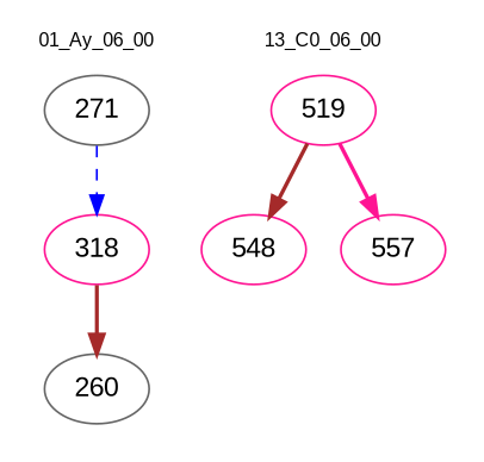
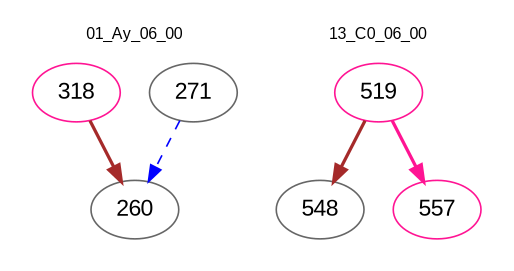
  digraph {
    fontname="Liberation Sans"
    node [color=deeppink fontname="Liberation Sans"]
    edge [color=brown fontname="Liberation Sans" style=bold]
    n1 [color=gray40 label=271]
    n2 [color=gray40 label=260]
    n3 [label=318]
-   n4 [label=548]
+   n4 [color=gray40 label=548]
    n5 [label=519]
    n6 [label=557]
    subgraph cluster_1 {
      color=white
      fontsize=10
      label="01_Ay_06_00"
      n1
      n2
      n3
    }
    subgraph cluster_2 {
      color=white
      fontsize=10
      label="13_C0_06_00"
      n4
      n5
      n6
    }
-   n1 -> n3 [color=blue style=dashed]
+   n1 -> n2 [color=blue style=dashed]
    n3 -> n2
    n5 -> n4
    n5 -> n6 [color=deeppink]
  }
